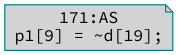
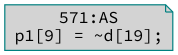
  strict digraph {
    fontname="Source Code Pro"
-   n1 [ast="<pyverilog.vparser.ast.Assign object at 0x7f40783b4a10>" def_var="['p1']" fillcolor=lightgrey label="171:AS\np1[9] = ~d[19];" statements="[]" style=filled typ=Assign use_var="['d']" color=teal shape=note fontname="Source Code Pro"]
+   n1 [ast="<pyverilog.vparser.ast.Assign object at 0x7f40783b4a10>" def_var="['p1']" fillcolor=lightgrey label="571:AS\np1[9] = ~d[19];" statements="[]" style=filled typ=Assign use_var="['d']" color=teal shape=note fontname="Source Code Pro"]
  }
